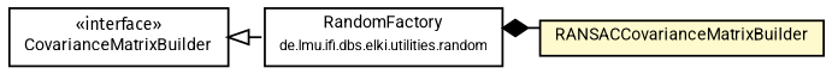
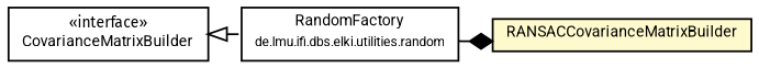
  digraph {
    fontname="Fira Sans"
    nodesep=0.15
    rankdir=LR
    ranksep=0.25
    node [fontcolor=black fontname="Fira Sans" fontsize=8 margin=0 shape=plaintext]
    edge [color=black fontname="Fira Sans" fontsize=7 labelfontname=Roboto labelfontsize=7]
    n1 [height=0 label=<<table title="de.lmu.ifi.dbs.elki.math.linearalgebra.pca.CovarianceMatrixBuilder" border="0" cellborder="1" cellspacing="0" cellpadding="2" href="CovarianceMatrixBuilder.html" target="_parent"> 		<tr><td><table border="0" cellspacing="0" cellpadding="1"> 		<tr><td align="center" balign="center"> &#171;interface&#187; </td></tr> 		<tr><td align="center" balign="center"> <font face="Roboto">CovarianceMatrixBuilder</font> </td></tr> 		</table></td></tr> 		</table>> width=0]
    n2 [height=0 label=<<table title="de.lmu.ifi.dbs.elki.utilities.random.RandomFactory" border="0" cellborder="1" cellspacing="0" cellpadding="2" href="../../../utilities/random/RandomFactory.html" target="_parent"> 		<tr><td><table border="0" cellspacing="0" cellpadding="1"> 		<tr><td align="center" balign="center"> <font face="Roboto">RandomFactory</font> </td></tr> 		<tr><td align="center" balign="center"> <font face="Roboto" point-size="7.0">de.lmu.ifi.dbs.elki.utilities.random</font> </td></tr> 		</table></td></tr> 		</table>> width=0]
    n3 [height=0 label=<<table title="de.lmu.ifi.dbs.elki.math.linearalgebra.pca.RANSACCovarianceMatrixBuilder" border="0" cellborder="1" cellspacing="0" cellpadding="2" bgcolor="lemonChiffon" href="RANSACCovarianceMatrixBuilder.html" target="_parent"> 		<tr><td><table border="0" cellspacing="0" cellpadding="1"> 		<tr><td align="center" balign="center"> <font face="Roboto">RANSACCovarianceMatrixBuilder</font> </td></tr> 		</table></td></tr> 		</table>> width=0]
    n1 -> n2 [arrowtail=empty dir=back style=dashed weight=9]
-   n3 -> n2 [arrowhead=diamond weight=1]
+   n2 -> n3 [arrowhead=diamond weight=1]
  }
